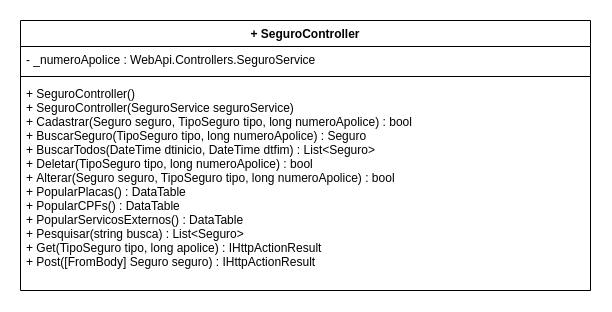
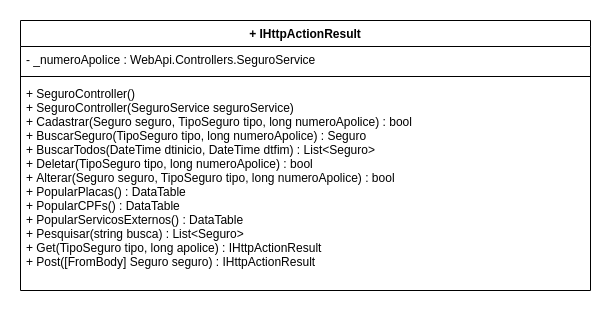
  <mxCell id="0" />
  <mxCell id="1" parent="0" />
- <mxCell id="2" value="+ SeguroController" style="swimlane;fontStyle=1;align=center;verticalAlign=top;childLayout=stackLayout;horizontal=1;startSize=26;horizontalStack=0;resizeParent=1;resizeParentMax=0;resizeLast=0;collapsible=1;marginBottom=0;" parent="1" vertex="1"><mxGeometry x="20" y="20" width="570" height="270" as="geometry" /></mxCell>
+ <mxCell id="2" value="+ IHttpActionResult" style="swimlane;fontStyle=1;align=center;verticalAlign=top;childLayout=stackLayout;horizontal=1;startSize=26;horizontalStack=0;resizeParent=1;resizeParentMax=0;resizeLast=0;collapsible=1;marginBottom=0;" parent="1" vertex="1"><mxGeometry x="20" y="20" width="570" height="270" as="geometry" /></mxCell>
  <mxCell id="3" value="- _numeroApolice : WebApi.Controllers.SeguroService" style="text;strokeColor=none;fillColor=none;align=left;verticalAlign=top;spacingLeft=4;spacingRight=4;overflow=hidden;rotatable=0;points=[[0,0.5],[1,0.5]];portConstraint=eastwest;" parent="2" vertex="1"><mxGeometry y="26" width="570" height="26" as="geometry" /></mxCell>
  <mxCell id="4" value="" style="line;strokeWidth=1;fillColor=none;align=left;verticalAlign=middle;spacingTop=-1;spacingLeft=3;spacingRight=3;rotatable=0;labelPosition=right;points=[];portConstraint=eastwest;" parent="2" vertex="1"><mxGeometry y="52" width="570" height="8" as="geometry" /></mxCell>
  <mxCell id="5" value="+ SeguroController()&#10;+ SeguroController(SeguroService seguroService)&#10;+ Cadastrar(Seguro seguro, TipoSeguro tipo, long numeroApolice) : bool&#10;+ BuscarSeguro(TipoSeguro tipo, long numeroApolice) : Seguro&#10;+ BuscarTodos(DateTime dtinicio, DateTime dtfim) : List&lt;Seguro&gt;&#10;+ Deletar(TipoSeguro tipo, long numeroApolice) : bool&#10;+ Alterar(Seguro seguro, TipoSeguro tipo, long numeroApolice) : bool&#10;+ PopularPlacas() : DataTable&#10;+ PopularCPFs() : DataTable&#10;+ PopularServicosExternos() : DataTable&#10;+ Pesquisar(string busca) : List&lt;Seguro&gt;&#10;+ Get(TipoSeguro tipo, long apolice) : IHttpActionResult&#10;+ Post([FromBody] Seguro seguro) : IHttpActionResult" style="text;strokeColor=none;fillColor=none;align=left;verticalAlign=top;spacingLeft=4;spacingRight=4;overflow=hidden;rotatable=0;points=[[0,0.5],[1,0.5]];portConstraint=eastwest;" parent="2" vertex="1"><mxGeometry y="60" width="570" height="210" as="geometry" /></mxCell>
